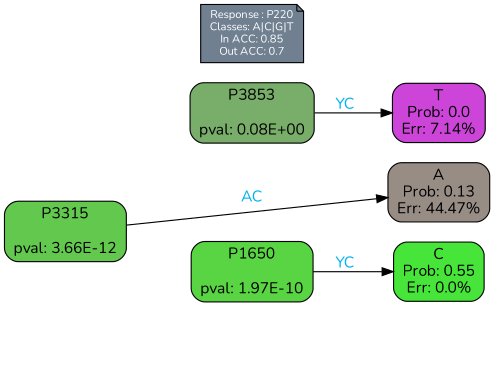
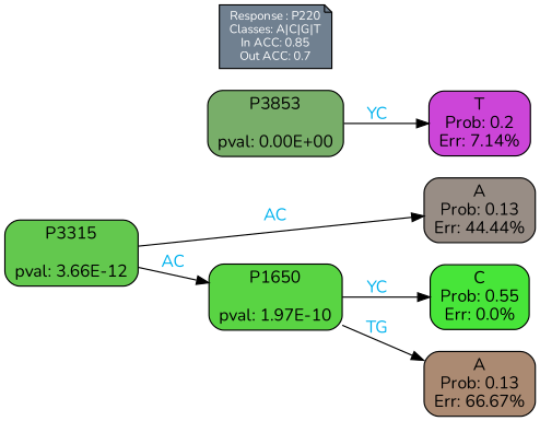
  digraph {
    fontname=Nunito
    rankdir=LR
    ranksep=equally
    splines=polylines
    node [color=black fontname=Nunito shape=box style="filled, rounded"]
    edge [fontcolor=deepskyblue2 fontname=Nunito]
    n1 [fillcolor="#47e539" label="C\nProb: 0.55\nErr: 0.0%"]
-   n3 [fillcolor="#988d85" label="A\nProb: 0.13\nErr: 44.47%"]
-   n4 [fillcolor="#cc45d8" label="T\nProb: 0.0\nErr: 7.14%"]
+   n2 [fillcolor="#ab8a72" label="A\nProb: 0.13\nErr: 66.67%"]
+   n3 [fillcolor="#988d85" label="A\nProb: 0.13\nErr: 44.44%"]
+   n4 [fillcolor="#cc45d8" label="T\nProb: 0.2\nErr: 7.14%"]
    n5 [align=left fillcolor=slategray fontcolor=white fontsize=10 label="Response : P220\nClasses: A|C|G|T\nIn ACC: 0.85\nOut ACC: 0.7\n" shape=note style=filled]
-   n6 [fillcolor="#78ae69" label="P3853\n\npval: 0.08E+00"]
+   n6 [fillcolor="#78ae69" label="P3853\n\npval: 0.00E+00"]
    n7 [fillcolor="#63c84e" label="P3315\n\npval: 3.66E-12"]
    n8 [fillcolor="#59d443" label="P1650\n\npval: 1.97E-10"]
    subgraph sub_1 {
      rank=same
      n1
+     n2
      n3
      n4
    }
    subgraph sub_2 {
      rank=same
      n5
      n6
    }
    n6 -> n4 [label=YC]
    n7 -> n3 [label=AC]
+   n7 -> n8 [label=AC]
    n8 -> n1 [label=YC]
+   n8 -> n2 [label=TG]
  }
